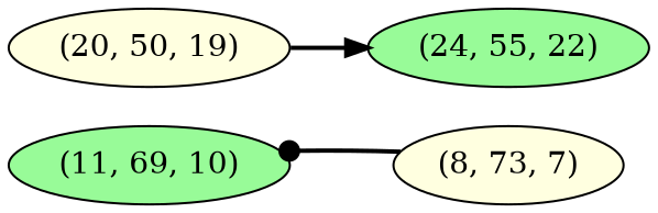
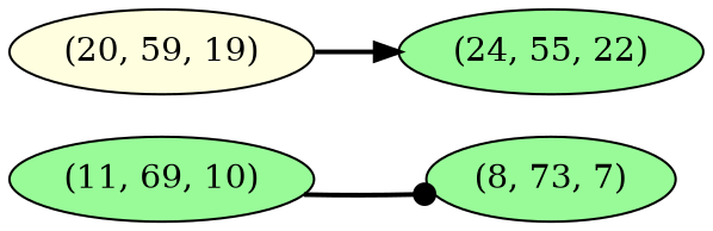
  digraph {
    rankdir=LR
    node [fillcolor=palegreen style=filled]
    edge [style=bold]
    "(11, 69, 10)"
-   "(8, 73, 7)" [fillcolor=lightyellow]
+   "(8, 73, 7)"
    "(24, 55, 22)"
-   "(20, 59, 19)" [fillcolor=lightyellow label="(20, 50, 19)"]
-   "(8, 73, 7)" -> "(11, 69, 10)" [arrowhead=dot]
+   "(20, 59, 19)" [fillcolor=lightyellow]
+   "(11, 69, 10)" -> "(8, 73, 7)" [arrowhead=dot]
    "(20, 59, 19)" -> "(24, 55, 22)" [arrowhead=normal]
  }
